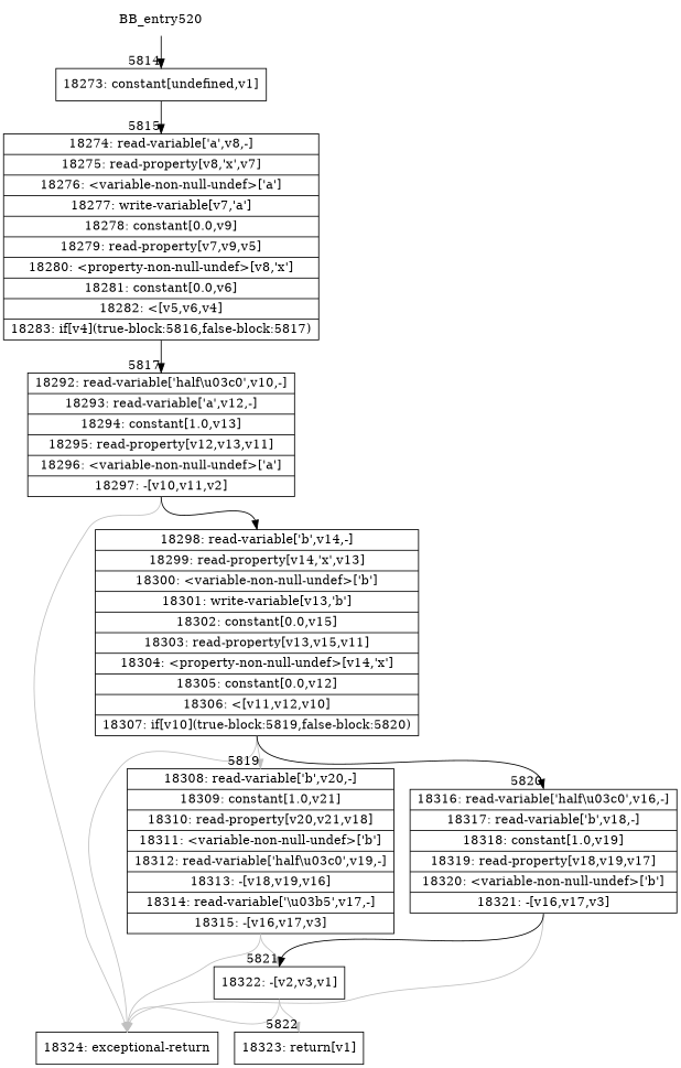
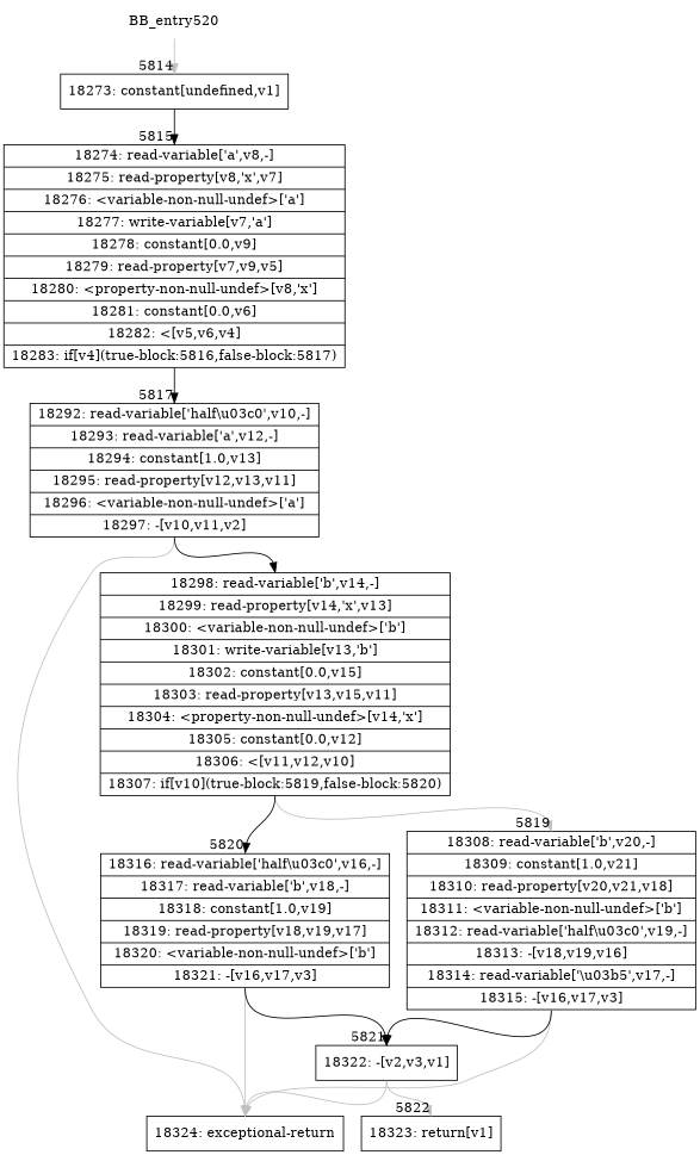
  digraph {
    rankdir=TD
    node [shape=record]
    edge [headport=n tailport=s]
    n1 [label=BB_entry520 shape=none]
    n2 [label="{18273: constant[undefined,v1]}"]
    n3 [label="{18274: read-variable['a',v8,-]|18275: read-property[v8,'x',v7]|18276: \<variable-non-null-undef\>['a']|18277: write-variable[v7,'a']|18278: constant[0.0,v9]|18279: read-property[v7,v9,v5]|18280: \<property-non-null-undef\>[v8,'x']|18281: constant[0.0,v6]|18282: \<[v5,v6,v4]|18283: if[v4](true-block:5816,false-block:5817)}"]
    n4 [label="{18292: read-variable['half\\u03c0',v10,-]|18293: read-variable['a',v12,-]|18294: constant[1.0,v13]|18295: read-property[v12,v13,v11]|18296: \<variable-non-null-undef\>['a']|18297: -[v10,v11,v2]}"]
    n5 [label="{18324: exceptional-return}"]
    n6 [label="{18298: read-variable['b',v14,-]|18299: read-property[v14,'x',v13]|18300: \<variable-non-null-undef\>['b']|18301: write-variable[v13,'b']|18302: constant[0.0,v15]|18303: read-property[v13,v15,v11]|18304: \<property-non-null-undef\>[v14,'x']|18305: constant[0.0,v12]|18306: \<[v11,v12,v10]|18307: if[v10](true-block:5819,false-block:5820)}"]
    n7 [label="{18308: read-variable['b',v20,-]|18309: constant[1.0,v21]|18310: read-property[v20,v21,v18]|18311: \<variable-non-null-undef\>['b']|18312: read-variable['half\\u03c0',v19,-]|18313: -[v18,v19,v16]|18314: read-variable['\\u03b5',v17,-]|18315: -[v16,v17,v3]}"]
    n8 [label="{18316: read-variable['half\\u03c0',v16,-]|18317: read-variable['b',v18,-]|18318: constant[1.0,v19]|18319: read-property[v18,v19,v17]|18320: \<variable-non-null-undef\>['b']|18321: -[v16,v17,v3]}"]
    n9 [label="{18322: -[v2,v3,v1]}"]
    n10 [label="{18323: return[v1]}"]
-   n1 -> n2 [headlabel="    5814"]
+   n1 -> n2 [headlabel="    5814" color=gray]
    n2 -> n3 [headlabel="      5815"]
    n3 -> n4 [headlabel="      5817"]
    n4 -> n5 [color=gray]
    n4 -> n6
-   n6 -> n5 [color=gray]
    n6 -> n7 [color=gray headlabel="      5819"]
    n6 -> n8 [headlabel="      5820"]
    n7 -> n5 [color=gray]
-   n7 -> n9 [headlabel="      5821" color=gray]
+   n7 -> n9 [headlabel="      5821"]
    n8 -> n5 [color=gray]
    n8 -> n9
    n9 -> n5 [color=gray]
    n9 -> n10 [color=gray headlabel="      5822"]
  }
